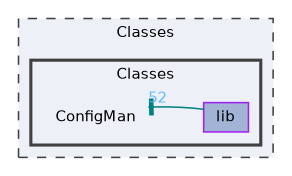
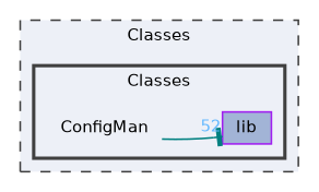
  digraph {
    compound=true
    rankdir=LR
    node [fontname=Helvetica fontsize=10]
    n1 [height=0.2 label=ConfigMan shape=plaintext width=0.4 color=gray40]
    n2 [color=purple fillcolor="#a2b4d6" height=0.2 label=lib shape=box style=filled width=0.4]
    subgraph cluster_1 {
      bgcolor="#edf0f7"
      fontname=Helvetica
      fontsize=10
      label=Classes
      pencolor=grey25
      style="filled,dashed"
      subgraph cluster_2 {
        bgcolor="#edf0f7"
        fontname=Helvetica
        fontsize=10
        pencolor=grey25
        style="filled,bold"
        n1
        n2
      }
    }
-   n2 -> n1 [color=teal fontcolor=steelblue1 fontname=Helvetica fontsize=10 headlabel=52 labeldistance=1.5 labelfontname=Helvetica labelfontsize=10 arrowhead=tee]
+   n1 -> n2 [color=teal fontcolor=steelblue1 fontname=Helvetica fontsize=10 headlabel=52 labeldistance=1.5 labelfontname=Helvetica labelfontsize=10 arrowhead=tee]
  }
